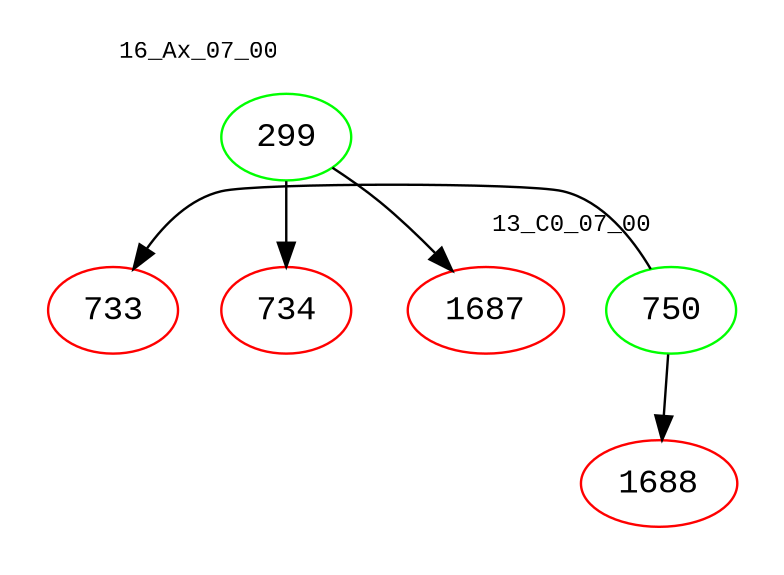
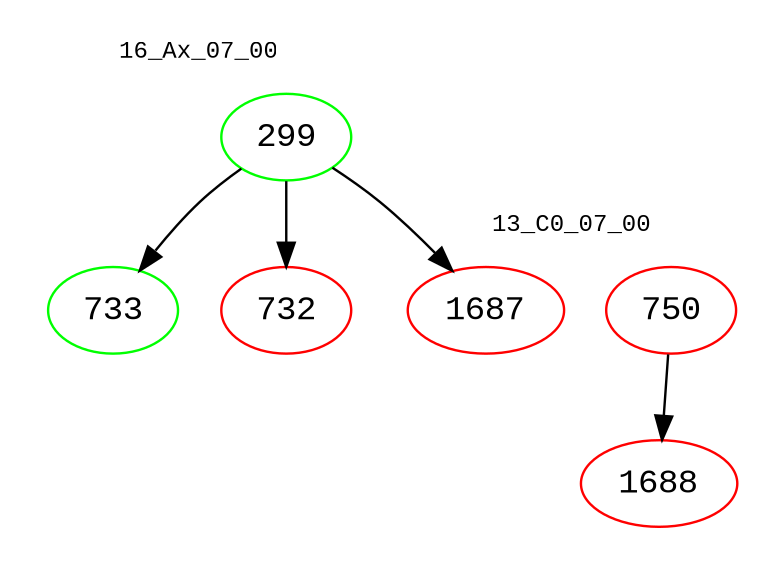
  digraph {
    fontname="Liberation Mono"
    node [color=red fontname="Liberation Mono"]
    edge [color=black fontname="Liberation Mono"]
    n1 [color=green label=299]
-   n2 [label=733]
-   n3 [label=734]
-   n4 [color=green label=750]
+   n2 [color=green label=733]
+   n3 [label=732]
+   n4 [label=750]
    n5 [label=1687]
    n6 [label=1688]
    subgraph cluster_1 {
      color=white
      fontsize=10
      label="16_Ax_07_00"
      n1
      n2
      n3
    }
    subgraph cluster_2 {
      color=white
      fontsize=10
      label="13_C0_07_00"
      n4
      n5
      n6
    }
-   n4 -> n2
+   n1 -> n2
    n1 -> n3
    n1 -> n5
    n4 -> n6
  }
